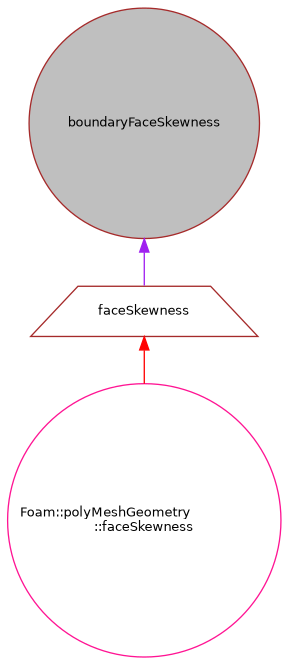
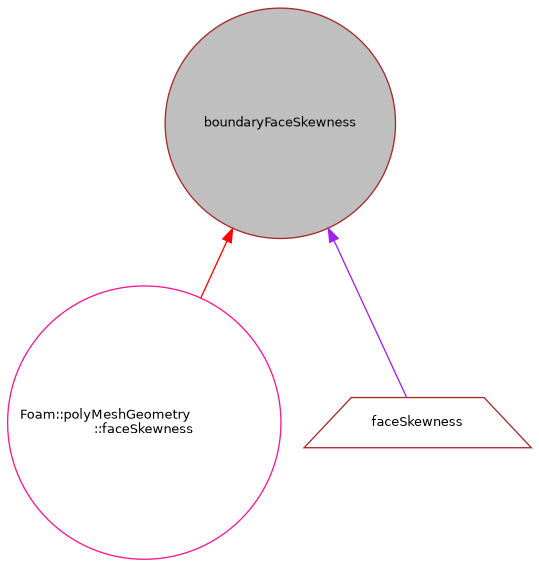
  digraph {
    rankdir=TB
    node [color=brown fontname=Helvetica fontsize=10 shape=circle]
    edge [dir=back fontname=Helvetica fontsize=10 labelfontname=Helvetica labelfontsize=10 style=solid]
    n1 [fillcolor=grey75 fontcolor=black height=0.2 label=boundaryFaceSkewness style=filled width=0.4]
    n2 [color=deeppink height=0.2 label="Foam::polyMeshGeometry\l::faceSkewness" width=0.4]
    n3 [height=0.2 label=faceSkewness shape=trapezium width=0.4]
-   n3 -> n2 [color=red]
+   n1 -> n2 [color=red]
    n1 -> n3 [color=purple]
  }
